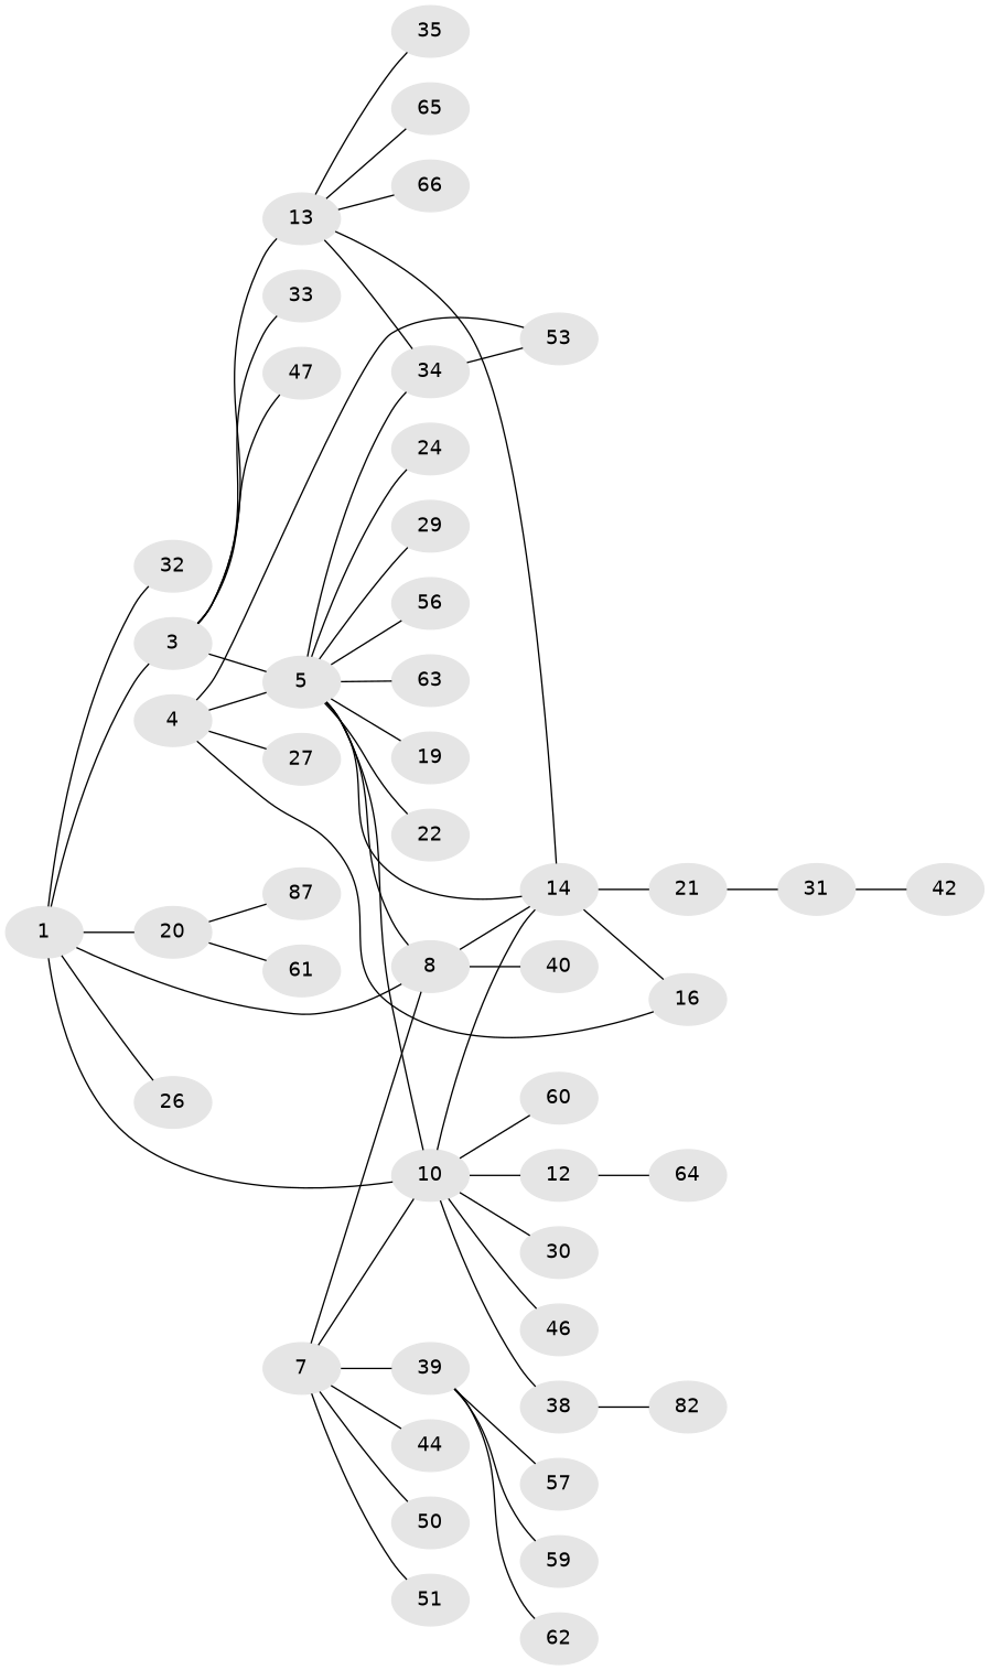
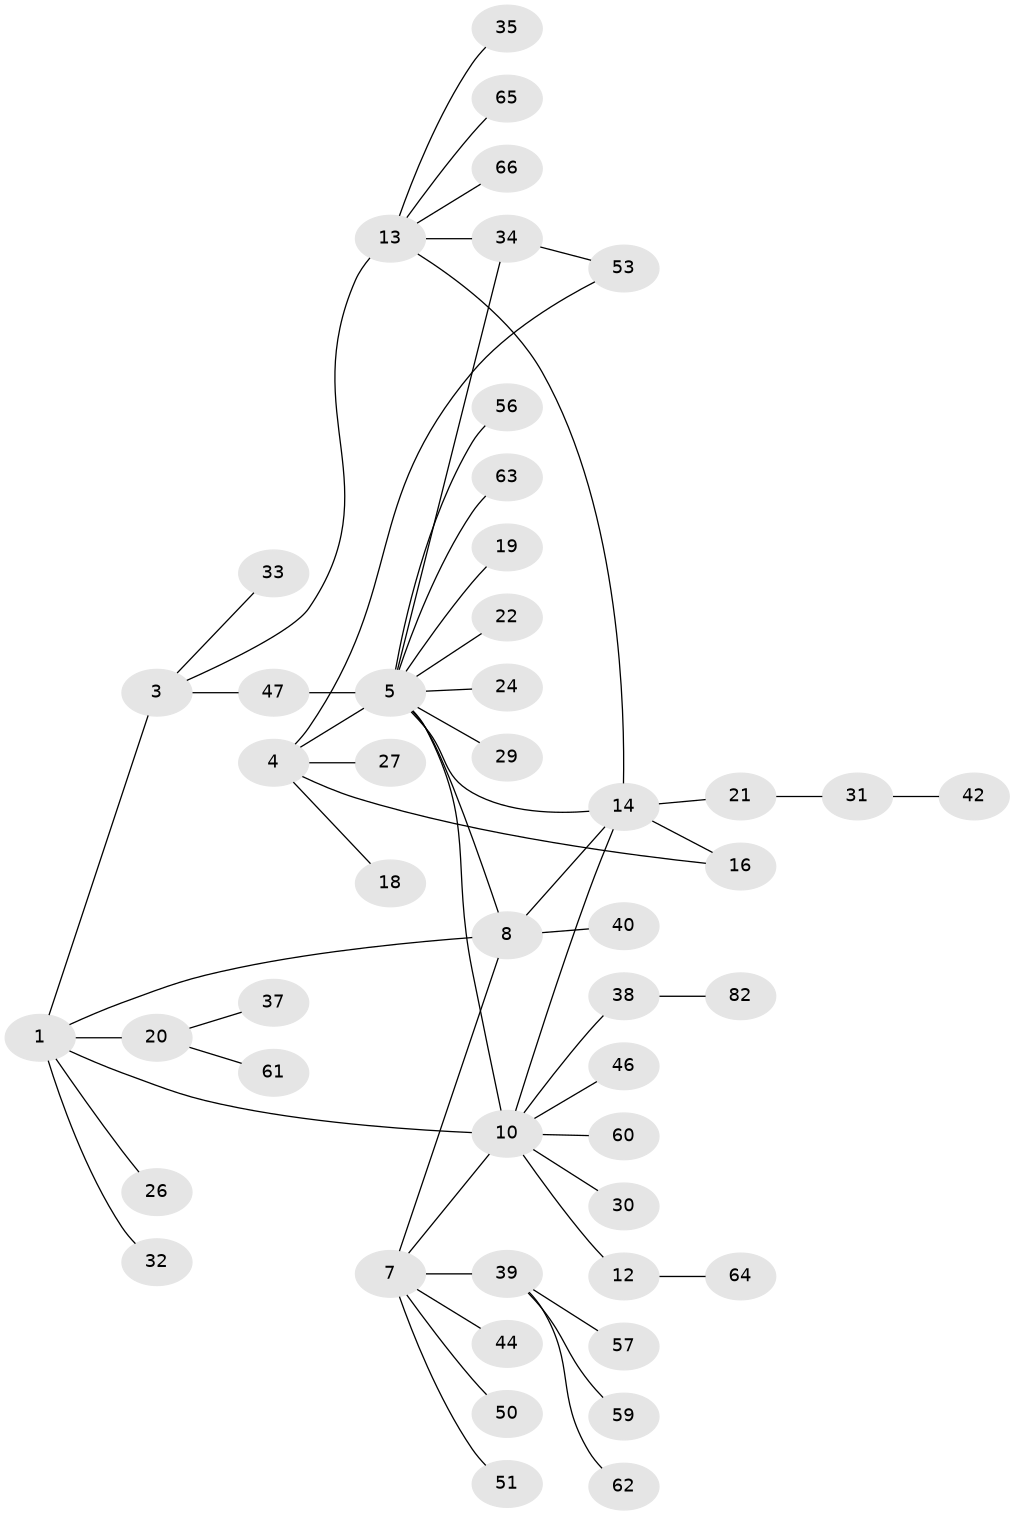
  graph {
    fontname="DejaVu Sans"
    rankdir=LR
    node [color=gray90 fontname="DejaVu Sans" style=filled]
    edge [fontname="DejaVu Sans"]
    1 [super="+2"]
    3 [super="+28"]
    8
    10 [super="+11"]
    20 [super="+25"]
    26
    32
    5 [super="+6"]
    13 [super="+23"]
    33
    47
    14 [super="+15"]
    40
    12 [super="+17"]
    30
    38 [super="+49"]
    46
    60
-   37 [super="+55" label=87]
+   37 [super="+55"]
    61
    19
    22 [super="+36"]
    24
    29
    34
    56
    63
    35
    65
    66
    4 [super="+43"]
    16 [super="+45"]
+   18
    27
    53
    21
    7 [super="+9"]
    39 [super="+48"]
    44
    50
    51 [super="+54"]
    57
    59
    62
    64
    n46 [label=82]
    31 [super="+41"]
    42 [super="+58"]
    1 -- 3 [weight=2]
    1 -- 8
    1 -- 10
    1 -- 20
    1 -- 26
    1 -- 32
-   3 -- 5
+   47 -- 5
    3 -- 13
    3 -- 33
    3 -- 47
    8 -- 14
    8 -- 40
    10 -- 14
    10 -- 12 [weight=2]
    10 -- 30
    10 -- 38
    10 -- 46
    10 -- 60
    20 -- 37
    20 -- 61
    5 -- 8
    5 -- 10
    5 -- 14
    5 -- 19
    5 -- 22
    5 -- 24
    5 -- 29
    5 -- 34
    5 -- 56
    5 -- 63
    13 -- 14 [weight=2]
    13 -- 34
    13 -- 35
    13 -- 65
    13 -- 66
    14 -- 16
    14 -- 21
    12 -- 64
    38 -- n46
    34 -- 53
    4 -- 5 [weight=2]
    4 -- 16
+   4 -- 18
    4 -- 27
    4 -- 53
    21 -- 31
    7 -- 8 [weight=2]
    7 -- 10
    7 -- 39
    7 -- 44
    7 -- 50
    7 -- 51
    39 -- 57
    39 -- 59
    39 -- 62
    31 -- 42
  }
